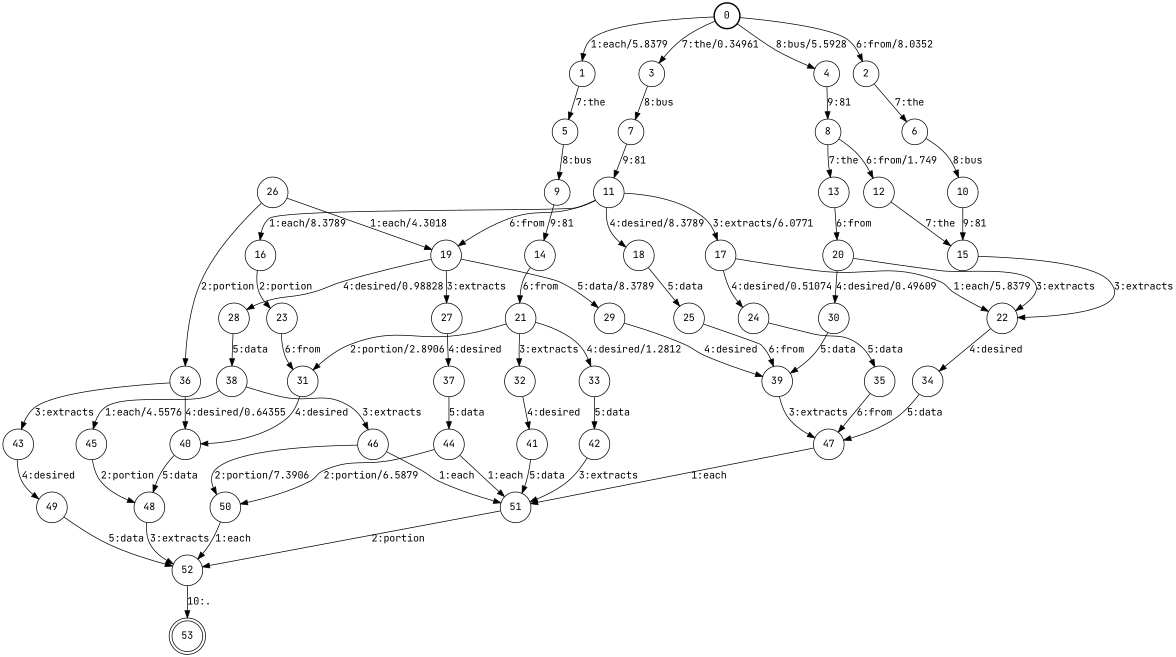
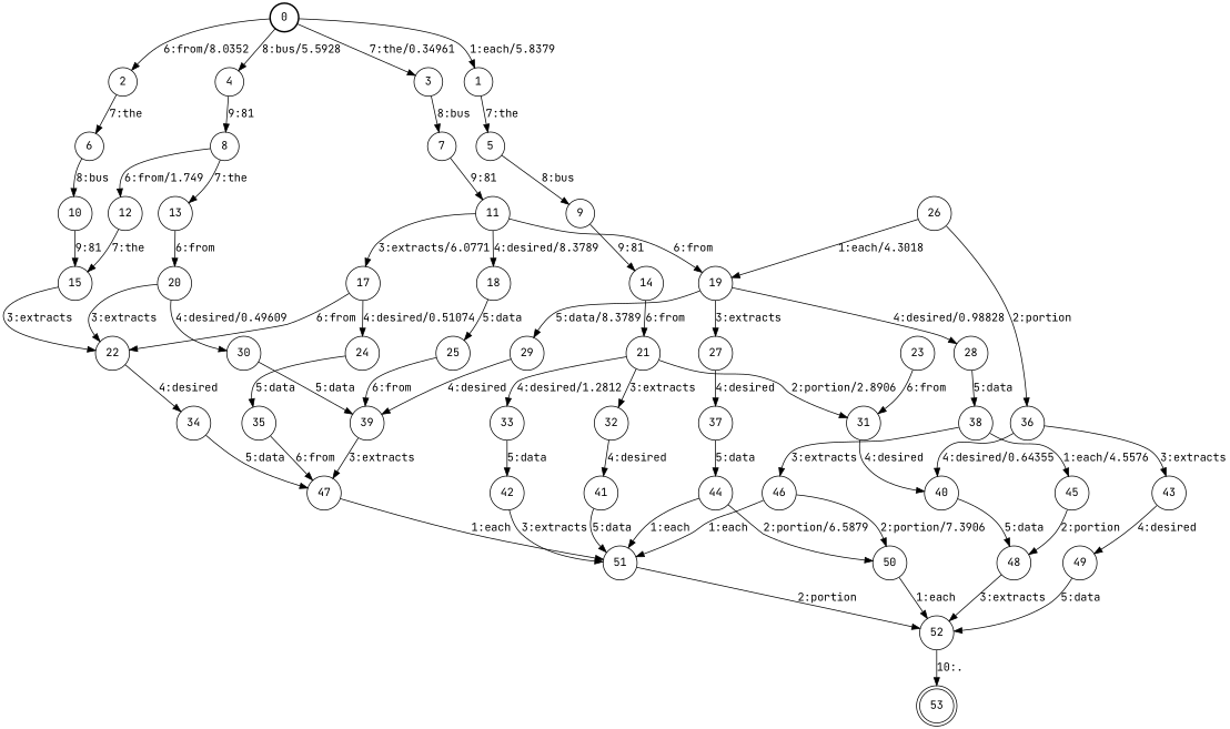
  digraph {
    fontname="JetBrains Mono"
    nodesep=0.25
    rankdir=TB
    ranksep=0.4
    node [fontname="JetBrains Mono" fontsize=14 shape=circle style=solid]
    edge [fontname="JetBrains Mono" fontsize=14]
    n1 [label=0 style=bold]
    n2 [label=1]
    n3 [label=2]
    n4 [label=3]
    n5 [label=4]
    n6 [label=5]
    n7 [label=6]
    n8 [label=7]
    n9 [label=8]
    n10 [label=9]
    n11 [label=10]
    n12 [label=11]
    n13 [label=12]
    n14 [label=13]
    n15 [label=14]
    n16 [label=15]
-   n17 [label=16]
    n18 [label=17]
    n19 [label=18]
    n20 [label=19]
    n21 [label=20]
    n22 [label=21]
    n23 [label=22]
    n24 [label=23]
    n25 [label=24]
    n26 [label=25]
    n27 [label=27]
    n28 [label=28]
    n29 [label=29]
    n30 [label=30]
    n31 [label=31]
    n32 [label=32]
    n33 [label=33]
    n34 [label=34]
    n35 [label=35]
    n36 [label=39]
    n37 [label=26]
    n38 [label=36]
    n39 [label=37]
    n40 [label=38]
    n41 [label=40]
    n42 [label=41]
    n43 [label=42]
    n44 [label=47]
    n45 [label=43]
    n46 [label=44]
    n47 [label=45]
    n48 [label=46]
    n49 [label=48]
    n50 [label=51]
    n51 [label=49]
    n52 [label=50]
    n53 [label=52]
    n54 [label=53 shape=doublecircle]
    n1 -> n2 [label="1:each/5.8379"]
    n1 -> n3 [label="6:from/8.0352"]
    n1 -> n4 [label="7:the/0.34961"]
    n1 -> n5 [label="8:bus/5.5928"]
    n2 -> n6 [label="7:the"]
    n3 -> n7 [label="7:the"]
    n4 -> n8 [label="8:bus"]
    n5 -> n9 [label="9:81"]
    n6 -> n10 [label="8:bus"]
    n7 -> n11 [label="8:bus"]
    n8 -> n12 [label="9:81"]
    n9 -> n13 [label="6:from/1.749"]
    n9 -> n14 [label="7:the"]
    n10 -> n15 [label="9:81"]
    n11 -> n16 [label="9:81"]
-   n12 -> n17 [label="1:each/8.3789"]
    n12 -> n18 [label="3:extracts/6.0771"]
    n12 -> n19 [label="4:desired/8.3789"]
    n12 -> n20 [label="6:from"]
    n13 -> n16 [label="7:the"]
    n14 -> n21 [label="6:from"]
    n15 -> n22 [label="6:from"]
    n16 -> n23 [label="3:extracts"]
-   n17 -> n24 [label="2:portion"]
-   n18 -> n23 [label="1:each/5.8379"]
+   n18 -> n23 [label="6:from"]
    n18 -> n25 [label="4:desired/0.51074"]
    n19 -> n26 [label="5:data"]
    n20 -> n27 [label="3:extracts"]
    n20 -> n28 [label="4:desired/0.98828"]
    n20 -> n29 [label="5:data/8.3789"]
    n21 -> n23 [label="3:extracts"]
    n21 -> n30 [label="4:desired/0.49609"]
    n22 -> n31 [label="2:portion/2.8906"]
    n22 -> n32 [label="3:extracts"]
    n22 -> n33 [label="4:desired/1.2812"]
    n23 -> n34 [label="4:desired"]
    n24 -> n31 [label="6:from"]
    n25 -> n35 [label="5:data"]
    n26 -> n36 [label="6:from"]
    n27 -> n39 [label="4:desired"]
    n28 -> n40 [label="5:data"]
    n29 -> n36 [label="4:desired"]
    n30 -> n36 [label="5:data"]
    n31 -> n41 [label="4:desired"]
    n32 -> n42 [label="4:desired"]
    n33 -> n43 [label="5:data"]
    n34 -> n44 [label="5:data"]
    n35 -> n44 [label="6:from"]
    n36 -> n44 [label="3:extracts"]
    n37 -> n20 [label="1:each/4.3018"]
    n37 -> n38 [label="2:portion"]
    n38 -> n41 [label="4:desired/0.64355"]
    n38 -> n45 [label="3:extracts"]
    n39 -> n46 [label="5:data"]
    n40 -> n47 [label="1:each/4.5576"]
    n40 -> n48 [label="3:extracts"]
    n41 -> n49 [label="5:data"]
    n42 -> n50 [label="5:data"]
    n43 -> n50 [label="3:extracts"]
    n44 -> n50 [label="1:each"]
    n45 -> n51 [label="4:desired"]
    n46 -> n50 [label="1:each"]
    n46 -> n52 [label="2:portion/6.5879"]
    n47 -> n49 [label="2:portion"]
    n48 -> n50 [label="1:each"]
    n48 -> n52 [label="2:portion/7.3906"]
    n49 -> n53 [label="3:extracts"]
    n50 -> n53 [label="2:portion"]
    n51 -> n53 [label="5:data"]
    n52 -> n53 [label="1:each"]
    n53 -> n54 [label="10:."]
  }
